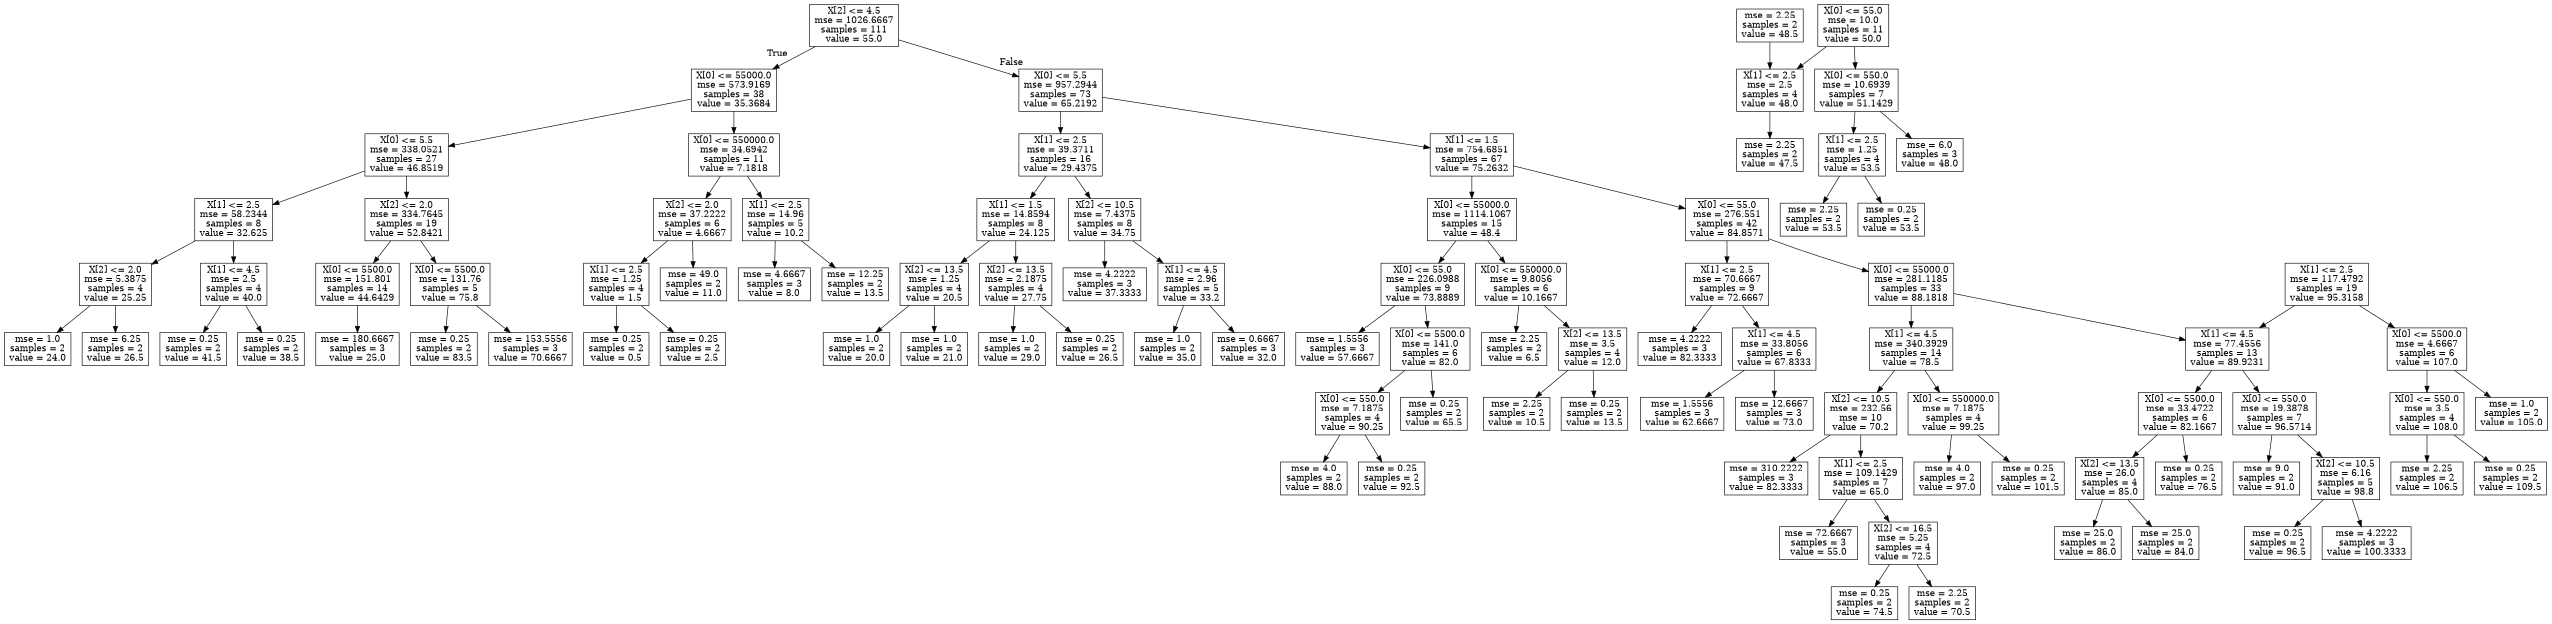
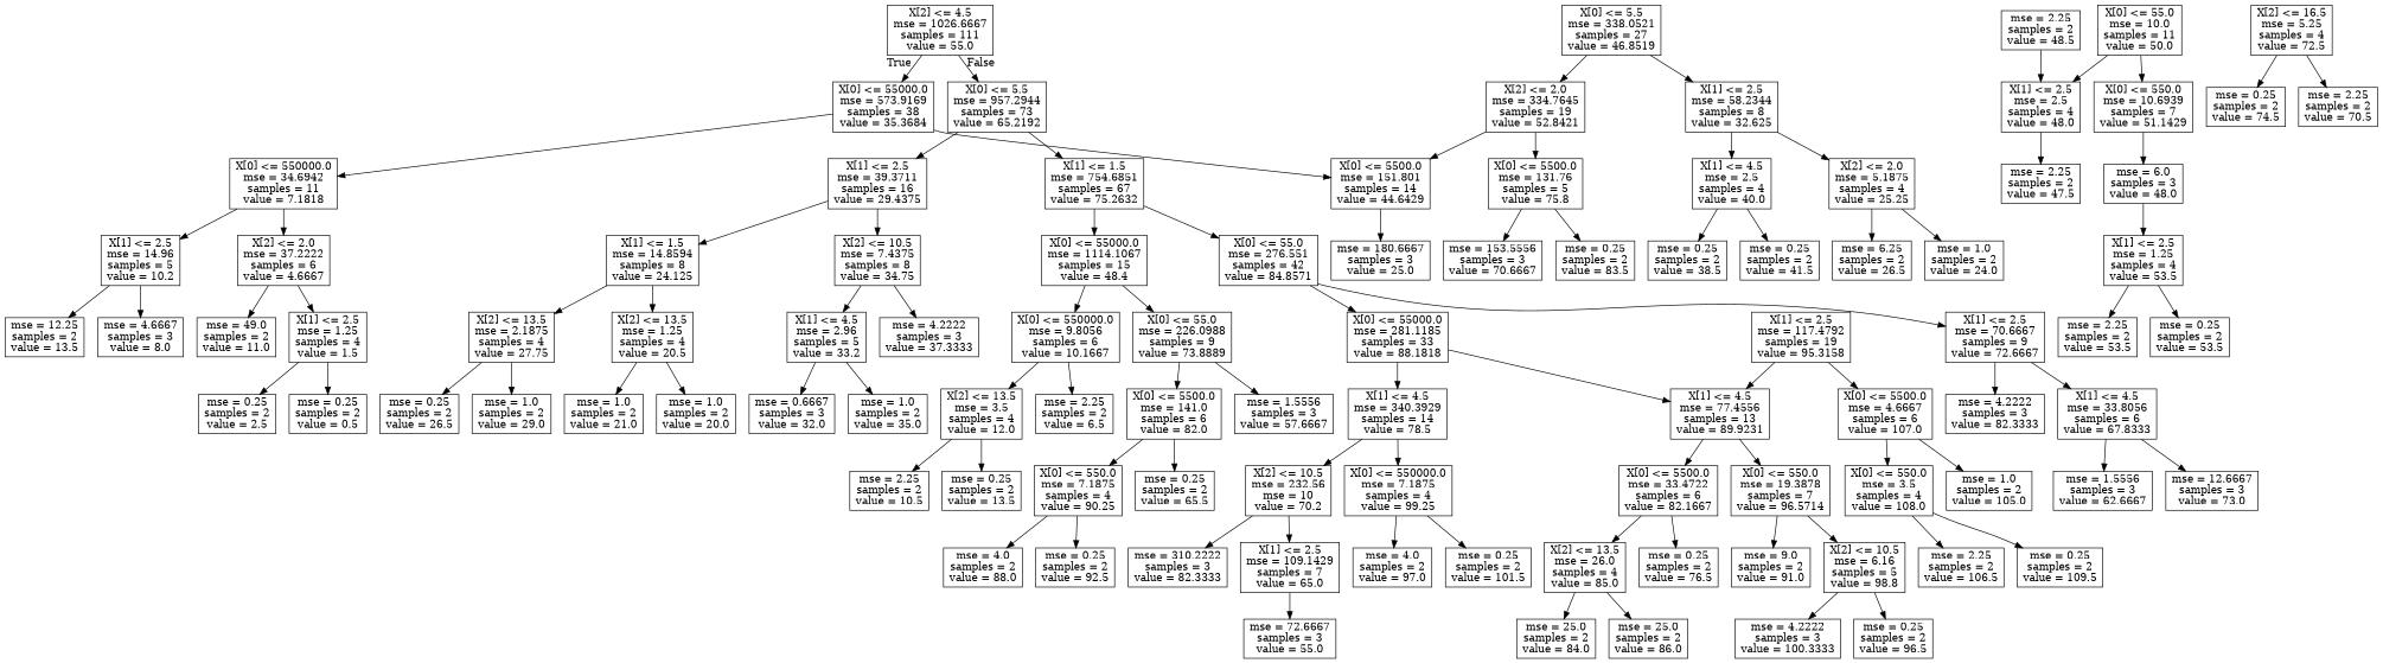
  digraph {
    node [shape=box]
    n1 [label="X[2] <= 4.5\nmse = 1026.6667\nsamples = 111\nvalue = 55.0"]
    n2 [label="X[0] <= 55000.0\nmse = 573.9169\nsamples = 38\nvalue = 35.3684"]
    n3 [label="X[0] <= 5.5\nmse = 957.2944\nsamples = 73\nvalue = 65.2192"]
    n4 [label="X[0] <= 5.5\nmse = 338.0521\nsamples = 27\nvalue = 46.8519"]
    n5 [label="X[0] <= 550000.0\nmse = 34.6942\nsamples = 11\nvalue = 7.1818"]
    n6 [label="X[1] <= 2.5\nmse = 39.3711\nsamples = 16\nvalue = 29.4375"]
    n7 [label="X[1] <= 1.5\nmse = 754.6851\nsamples = 67\nvalue = 75.2632"]
    n8 [label="X[1] <= 2.5\nmse = 58.2344\nsamples = 8\nvalue = 32.625"]
    n9 [label="X[2] <= 2.0\nmse = 334.7645\nsamples = 19\nvalue = 52.8421"]
    n10 [label="X[2] <= 2.0\nmse = 37.2222\nsamples = 6\nvalue = 4.6667"]
    n11 [label="X[1] <= 2.5\nmse = 14.96\nsamples = 5\nvalue = 10.2"]
-   n12 [label="X[2] <= 2.0\nmse = 5.3875\nsamples = 4\nvalue = 25.25"]
+   n12 [label="X[2] <= 2.0\nmse = 5.1875\nsamples = 4\nvalue = 25.25"]
    n13 [label="X[1] <= 4.5\nmse = 2.5\nsamples = 4\nvalue = 40.0"]
    n14 [label="X[0] <= 5500.0\nmse = 151.801\nsamples = 14\nvalue = 44.6429"]
    n15 [label="X[0] <= 5500.0\nmse = 131.76\nsamples = 5\nvalue = 75.8"]
    n16 [label="mse = 1.0\nsamples = 2\nvalue = 24.0"]
    n17 [label="mse = 6.25\nsamples = 2\nvalue = 26.5"]
    n18 [label="mse = 0.25\nsamples = 2\nvalue = 41.5"]
    n19 [label="mse = 0.25\nsamples = 2\nvalue = 38.5"]
    n20 [label="mse = 180.6667\nsamples = 3\nvalue = 25.0"]
    n21 [label="mse = 0.25\nsamples = 2\nvalue = 83.5"]
    n22 [label="mse = 153.5556\nsamples = 3\nvalue = 70.6667"]
    n23 [label="X[0] <= 55.0\nmse = 10.0\nsamples = 11\nvalue = 50.0"]
    n24 [label="X[1] <= 2.5\nmse = 2.5\nsamples = 4\nvalue = 48.0"]
    n25 [label="X[0] <= 550.0\nmse = 10.6939\nsamples = 7\nvalue = 51.1429"]
    n26 [label="mse = 2.25\nsamples = 2\nvalue = 47.5"]
    n27 [label="X[1] <= 2.5\nmse = 1.25\nsamples = 4\nvalue = 53.5"]
    n28 [label="mse = 6.0\nsamples = 3\nvalue = 48.0"]
    n29 [label="mse = 2.25\nsamples = 2\nvalue = 48.5"]
    n30 [label="mse = 2.25\nsamples = 2\nvalue = 53.5"]
    n31 [label="mse = 0.25\nsamples = 2\nvalue = 53.5"]
    n32 [label="X[1] <= 2.5\nmse = 1.25\nsamples = 4\nvalue = 1.5"]
    n33 [label="mse = 49.0\nsamples = 2\nvalue = 11.0"]
    n34 [label="mse = 4.6667\nsamples = 3\nvalue = 8.0"]
    n35 [label="mse = 12.25\nsamples = 2\nvalue = 13.5"]
    n36 [label="mse = 0.25\nsamples = 2\nvalue = 0.5"]
    n37 [label="mse = 0.25\nsamples = 2\nvalue = 2.5"]
    n38 [label="X[1] <= 1.5\nmse = 14.8594\nsamples = 8\nvalue = 24.125"]
    n39 [label="X[2] <= 10.5\nmse = 7.4375\nsamples = 8\nvalue = 34.75"]
    n40 [label="X[0] <= 55000.0\nmse = 1114.1067\nsamples = 15\nvalue = 48.4"]
    n41 [label="X[0] <= 55.0\nmse = 276.551\nsamples = 42\nvalue = 84.8571"]
    n42 [label="X[2] <= 13.5\nmse = 1.25\nsamples = 4\nvalue = 20.5"]
    n43 [label="X[2] <= 13.5\nmse = 2.1875\nsamples = 4\nvalue = 27.75"]
    n44 [label="mse = 4.2222\nsamples = 3\nvalue = 37.3333"]
    n45 [label="X[1] <= 4.5\nmse = 2.96\nsamples = 5\nvalue = 33.2"]
    n46 [label="mse = 1.0\nsamples = 2\nvalue = 20.0"]
    n47 [label="mse = 1.0\nsamples = 2\nvalue = 21.0"]
    n48 [label="mse = 1.0\nsamples = 2\nvalue = 29.0"]
    n49 [label="mse = 0.25\nsamples = 2\nvalue = 26.5"]
    n50 [label="mse = 1.0\nsamples = 2\nvalue = 35.0"]
    n51 [label="mse = 0.6667\nsamples = 3\nvalue = 32.0"]
    n52 [label="X[0] <= 55.0\nmse = 226.0988\nsamples = 9\nvalue = 73.8889"]
    n53 [label="X[0] <= 550000.0\nmse = 9.8056\nsamples = 6\nvalue = 10.1667"]
    n54 [label="X[1] <= 2.5\nmse = 70.6667\nsamples = 9\nvalue = 72.6667"]
    n55 [label="X[0] <= 55000.0\nmse = 281.1185\nsamples = 33\nvalue = 88.1818"]
    n56 [label="mse = 1.5556\nsamples = 3\nvalue = 57.6667"]
    n57 [label="X[0] <= 5500.0\nmse = 141.0\nsamples = 6\nvalue = 82.0"]
    n58 [label="mse = 2.25\nsamples = 2\nvalue = 6.5"]
    n59 [label="X[2] <= 13.5\nmse = 3.5\nsamples = 4\nvalue = 12.0"]
    n60 [label="X[0] <= 550.0\nmse = 7.1875\nsamples = 4\nvalue = 90.25"]
    n61 [label="mse = 0.25\nsamples = 2\nvalue = 65.5"]
    n62 [label="mse = 4.0\nsamples = 2\nvalue = 88.0"]
    n63 [label="mse = 0.25\nsamples = 2\nvalue = 92.5"]
    n64 [label="mse = 2.25\nsamples = 2\nvalue = 10.5"]
    n65 [label="mse = 0.25\nsamples = 2\nvalue = 13.5"]
    n66 [label="mse = 4.2222\nsamples = 3\nvalue = 82.3333"]
    n67 [label="X[1] <= 4.5\nmse = 33.8056\nsamples = 6\nvalue = 67.8333"]
    n68 [label="X[1] <= 4.5\nmse = 340.3929\nsamples = 14\nvalue = 78.5"]
    n69 [label="X[1] <= 4.5\nmse = 77.4556\nsamples = 13\nvalue = 89.9231"]
    n70 [label="mse = 1.5556\nsamples = 3\nvalue = 62.6667"]
    n71 [label="mse = 12.6667\nsamples = 3\nvalue = 73.0"]
    n72 [label="X[1] <= 2.5\nmse = 117.4792\nsamples = 19\nvalue = 95.3158"]
    n73 [label="X[0] <= 5500.0\nmse = 4.6667\nsamples = 6\nvalue = 107.0"]
    n74 [label="X[2] <= 10.5\nmse = 232.56\nmse = 10\nvalue = 70.2"]
    n75 [label="X[0] <= 550000.0\nmse = 7.1875\nsamples = 4\nvalue = 99.25"]
    n76 [label="X[0] <= 550.0\nmse = 3.5\nsamples = 4\nvalue = 108.0"]
    n77 [label="mse = 1.0\nsamples = 2\nvalue = 105.0"]
    n78 [label="X[0] <= 5500.0\nmse = 33.4722\nsamples = 6\nvalue = 82.1667"]
    n79 [label="X[0] <= 550.0\nmse = 19.3878\nsamples = 7\nvalue = 96.5714"]
    n80 [label="mse = 2.25\nsamples = 2\nvalue = 106.5"]
    n81 [label="mse = 0.25\nsamples = 2\nvalue = 109.5"]
    n82 [label="X[2] <= 13.5\nmse = 26.0\nsamples = 4\nvalue = 85.0"]
    n83 [label="mse = 0.25\nsamples = 2\nvalue = 76.5"]
    n84 [label="mse = 9.0\nsamples = 2\nvalue = 91.0"]
    n85 [label="X[2] <= 10.5\nmse = 6.16\nsamples = 5\nvalue = 98.8"]
    n86 [label="mse = 25.0\nsamples = 2\nvalue = 86.0"]
    n87 [label="mse = 25.0\nsamples = 2\nvalue = 84.0"]
    n88 [label="mse = 0.25\nsamples = 2\nvalue = 96.5"]
    n89 [label="mse = 4.2222\nsamples = 3\nvalue = 100.3333"]
    n90 [label="mse = 310.2222\nsamples = 3\nvalue = 82.3333"]
    n91 [label="X[1] <= 2.5\nmse = 109.1429\nsamples = 7\nvalue = 65.0"]
    n92 [label="mse = 4.0\nsamples = 2\nvalue = 97.0"]
    n93 [label="mse = 0.25\nsamples = 2\nvalue = 101.5"]
    n94 [label="mse = 72.6667\nsamples = 3\nvalue = 55.0"]
    n95 [label="X[2] <= 16.5\nmse = 5.25\nsamples = 4\nvalue = 72.5"]
    n96 [label="mse = 0.25\nsamples = 2\nvalue = 74.5"]
    n97 [label="mse = 2.25\nsamples = 2\nvalue = 70.5"]
    n1 -> n2 [headlabel=True labelangle=45 labeldistance=2.5]
    n1 -> n3 [headlabel=False labelangle=-45 labeldistance=2.5]
-   n2 -> n4
+   n2 -> n14
    n2 -> n5
    n3 -> n6
    n3 -> n7
    n4 -> n8
    n4 -> n9
    n5 -> n10
    n5 -> n11
    n6 -> n38
    n6 -> n39
    n7 -> n40
    n7 -> n41
    n8 -> n12
    n8 -> n13
    n9 -> n14
    n9 -> n15
    n10 -> n32
    n10 -> n33
    n11 -> n34
    n11 -> n35
    n12 -> n16
    n12 -> n17
    n13 -> n18
    n13 -> n19
    n14 -> n20
    n15 -> n21
    n15 -> n22
    n23 -> n24
    n23 -> n25
    n24 -> n26
-   n25 -> n27
+   n28 -> n27
    n25 -> n28
    n27 -> n30
    n27 -> n31
    n29 -> n24
    n32 -> n36
    n32 -> n37
    n38 -> n42
    n38 -> n43
    n39 -> n44
    n39 -> n45
    n40 -> n52
    n40 -> n53
    n41 -> n54
    n41 -> n55
    n42 -> n46
    n42 -> n47
    n43 -> n48
    n43 -> n49
    n45 -> n50
    n45 -> n51
    n52 -> n56
    n52 -> n57
    n53 -> n58
    n53 -> n59
    n54 -> n66
    n54 -> n67
    n55 -> n68
    n55 -> n69
    n57 -> n60
    n57 -> n61
    n59 -> n64
    n59 -> n65
    n60 -> n62
    n60 -> n63
    n67 -> n70
    n67 -> n71
    n68 -> n74
    n68 -> n75
    n69 -> n78
    n69 -> n79
    n72 -> n69
    n72 -> n73
    n73 -> n76
    n73 -> n77
    n74 -> n90
    n74 -> n91
    n75 -> n92
    n75 -> n93
    n76 -> n80
    n76 -> n81
    n78 -> n82
    n78 -> n83
    n79 -> n84
    n79 -> n85
    n82 -> n86
    n82 -> n87
    n85 -> n88
    n85 -> n89
    n91 -> n94
-   n91 -> n95
    n95 -> n96
    n95 -> n97
  }
